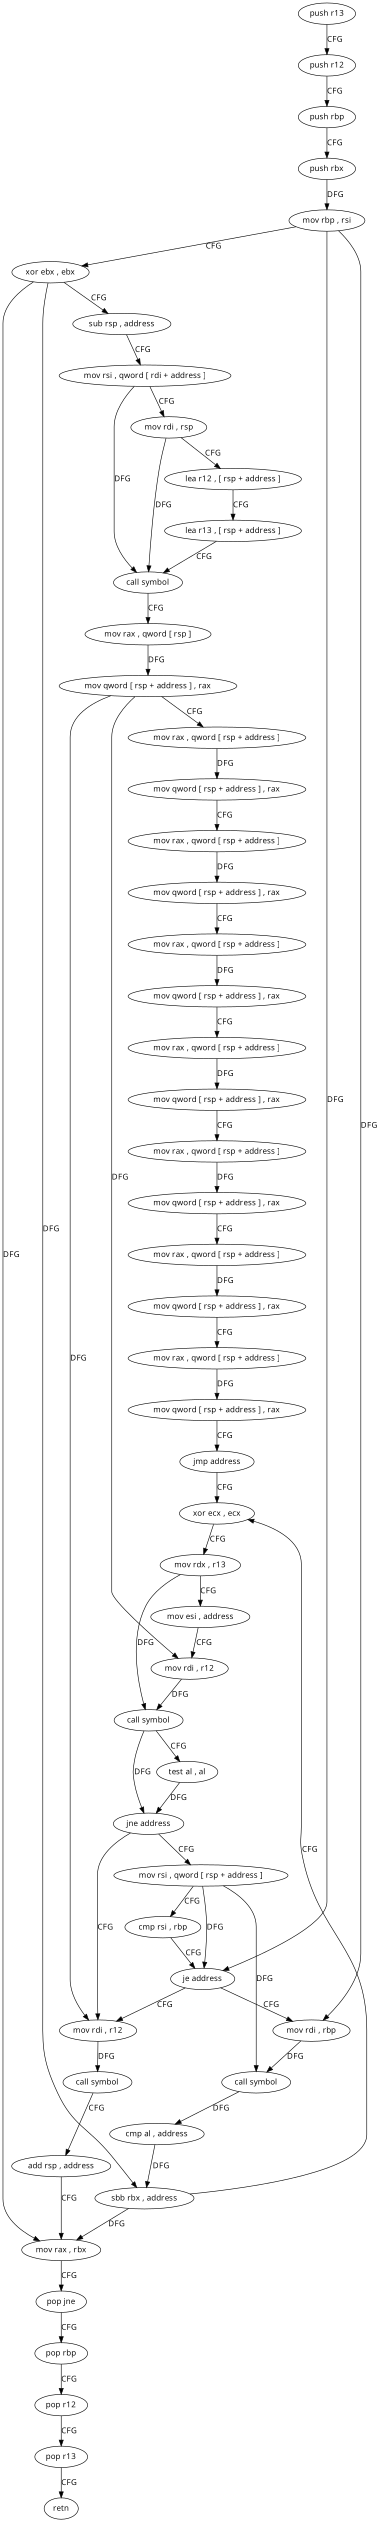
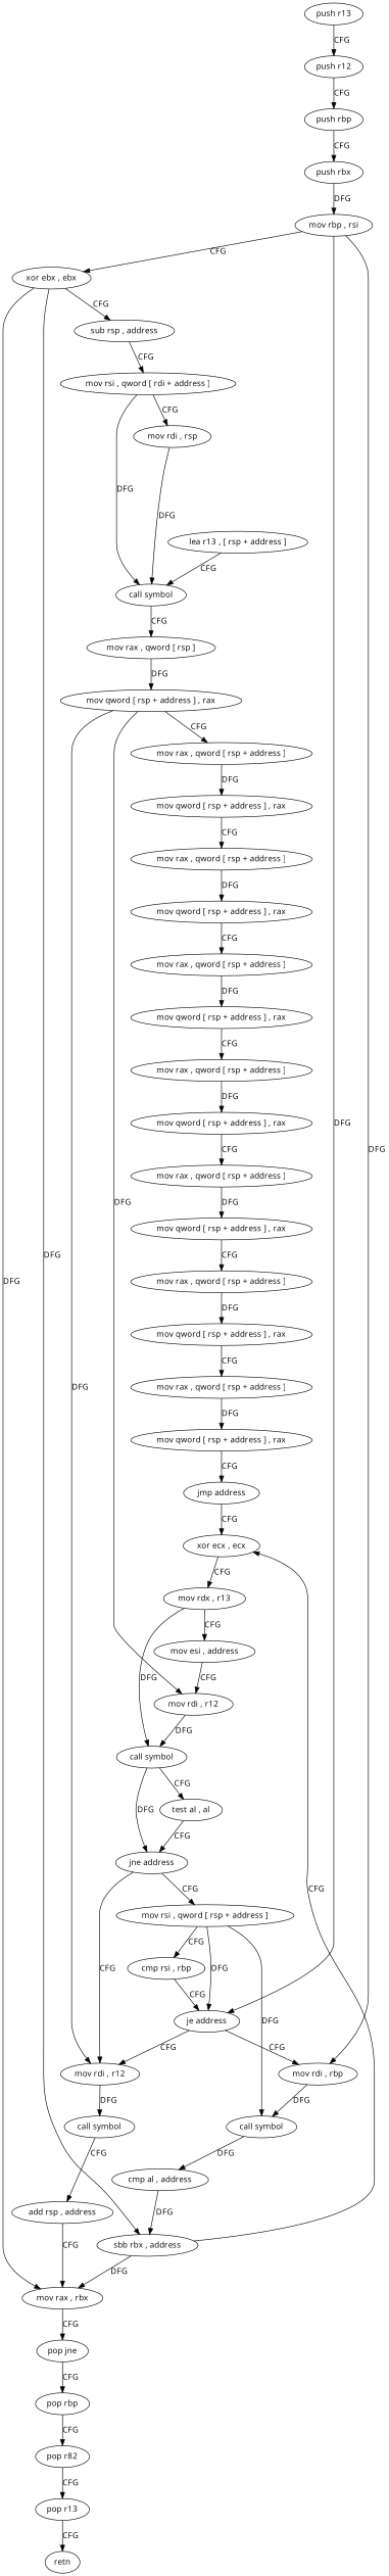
  digraph {
    fontname="Open Sans"
    node [fontname="Open Sans"]
    edge [fontname="Open Sans"]
    n1 [label="push r13"]
    n2 [label="push r12"]
    n3 [label="push rbp"]
    n4 [label="push rbx"]
    n5 [label="mov rbp , rsi"]
    n6 [label="xor ebx , ebx"]
    n7 [label="je address"]
    n8 [label="mov rdi , rbp"]
    n9 [label="sub rsp , address"]
    n10 [label="mov rax , rbx"]
    n11 [label="sbb rbx , address"]
    n12 [label="mov rdi , r12"]
    n13 [label="call symbol"]
    n14 [label="mov rsi , qword [ rdi + address ]"]
    n15 [label="pop jne"]
    n16 [label="xor ecx , ecx"]
    n17 [label="mov rdi , rsp"]
    n18 [label="call symbol"]
-   n19 [label="lea r12 , [ rsp + address ]"]
    n20 [label="mov rax , qword [ rsp ]"]
    n21 [label="lea r13 , [ rsp + address ]"]
    n22 [label="mov qword [ rsp + address ] , rax"]
    n23 [label="mov rax , qword [ rsp + address ]"]
    n24 [label="mov rdi , r12"]
    n25 [label="mov qword [ rsp + address ] , rax"]
    n26 [label="call symbol"]
    n27 [label="call symbol"]
    n28 [label="mov rax , qword [ rsp + address ]"]
    n29 [label="mov qword [ rsp + address ] , rax"]
    n30 [label="mov rax , qword [ rsp + address ]"]
    n31 [label="mov qword [ rsp + address ] , rax"]
    n32 [label="mov rax , qword [ rsp + address ]"]
    n33 [label="mov qword [ rsp + address ] , rax"]
    n34 [label="mov rax , qword [ rsp + address ]"]
    n35 [label="mov qword [ rsp + address ] , rax"]
    n36 [label="mov rax , qword [ rsp + address ]"]
    n37 [label="mov qword [ rsp + address ] , rax"]
    n38 [label="mov rax , qword [ rsp + address ]"]
    n39 [label="mov qword [ rsp + address ] , rax"]
    n40 [label="jmp address"]
    n41 [label="mov rdx , r13"]
    n42 [label="mov esi , address"]
    n43 [label="test al , al"]
    n44 [label="jne address"]
    n45 [label="mov rsi , qword [ rsp + address ]"]
    n46 [label="cmp rsi , rbp"]
    n47 [label="cmp al , address"]
    n48 [label="add rsp , address"]
    n49 [label="pop rbp"]
    n50 [label=retn]
-   n51 [label="pop r12"]
+   n51 [label="pop r82"]
    n52 [label="pop r13"]
    n1 -> n2 [label=CFG]
    n2 -> n3 [label=CFG]
    n3 -> n4 [label=CFG]
    n4 -> n5 [label=DFG]
    n5 -> n6 [label=CFG]
    n5 -> n7 [label=DFG]
    n5 -> n8 [label=DFG]
    n6 -> n9 [label=CFG]
    n6 -> n10 [label=DFG]
    n6 -> n11 [label=DFG]
    n7 -> n8 [label=CFG]
    n7 -> n12 [label=CFG]
    n8 -> n13 [label=DFG]
    n9 -> n14 [label=CFG]
    n10 -> n15 [label=CFG]
    n11 -> n10 [label=DFG]
    n11 -> n16 [label=CFG]
    n12 -> n27 [label=DFG]
    n13 -> n47 [label=DFG]
    n14 -> n17 [label=CFG]
    n14 -> n18 [label=DFG]
    n15 -> n49 [label=CFG]
    n16 -> n41 [label=CFG]
    n17 -> n18 [label=DFG]
-   n17 -> n19 [label=CFG]
    n18 -> n20 [label=CFG]
-   n19 -> n21 [label=CFG]
    n20 -> n22 [label=DFG]
    n21 -> n18 [label=CFG]
    n22 -> n12 [label=DFG]
    n22 -> n23 [label=CFG]
    n22 -> n24 [label=DFG]
    n23 -> n25 [label=DFG]
    n24 -> n26 [label=DFG]
    n25 -> n28 [label=CFG]
    n26 -> n43 [label=CFG]
    n26 -> n44 [label=DFG]
    n27 -> n48 [label=CFG]
    n28 -> n29 [label=DFG]
    n29 -> n30 [label=CFG]
    n30 -> n31 [label=DFG]
    n31 -> n32 [label=CFG]
    n32 -> n33 [label=DFG]
    n33 -> n34 [label=CFG]
    n34 -> n35 [label=DFG]
    n35 -> n36 [label=CFG]
    n36 -> n37 [label=DFG]
    n37 -> n38 [label=CFG]
    n38 -> n39 [label=DFG]
    n39 -> n40 [label=CFG]
    n40 -> n16 [label=CFG]
    n41 -> n26 [label=DFG]
    n41 -> n42 [label=CFG]
    n42 -> n24 [label=CFG]
-   n43 -> n44 [label=DFG]
+   n43 -> n44 [label=CFG]
    n44 -> n12 [label=CFG]
    n44 -> n45 [label=CFG]
    n45 -> n7 [label=DFG]
    n45 -> n13 [label=DFG]
    n45 -> n46 [label=CFG]
    n46 -> n7 [label=CFG]
    n47 -> n11 [label=DFG]
    n48 -> n10 [label=CFG]
    n49 -> n51 [label=CFG]
    n51 -> n52 [label=CFG]
    n52 -> n50 [label=CFG]
  }
